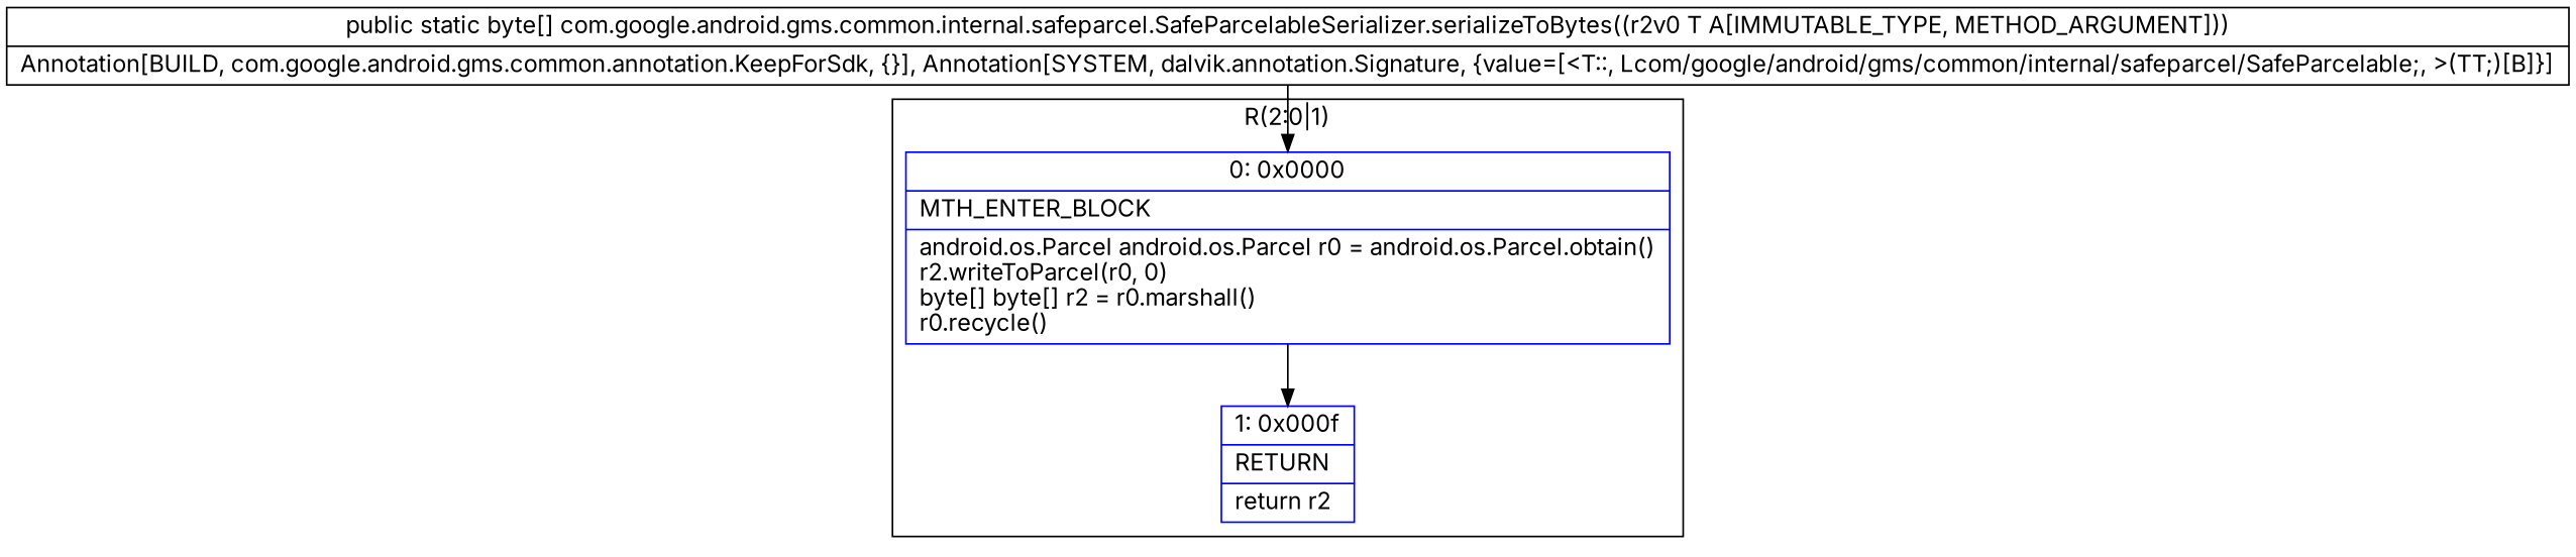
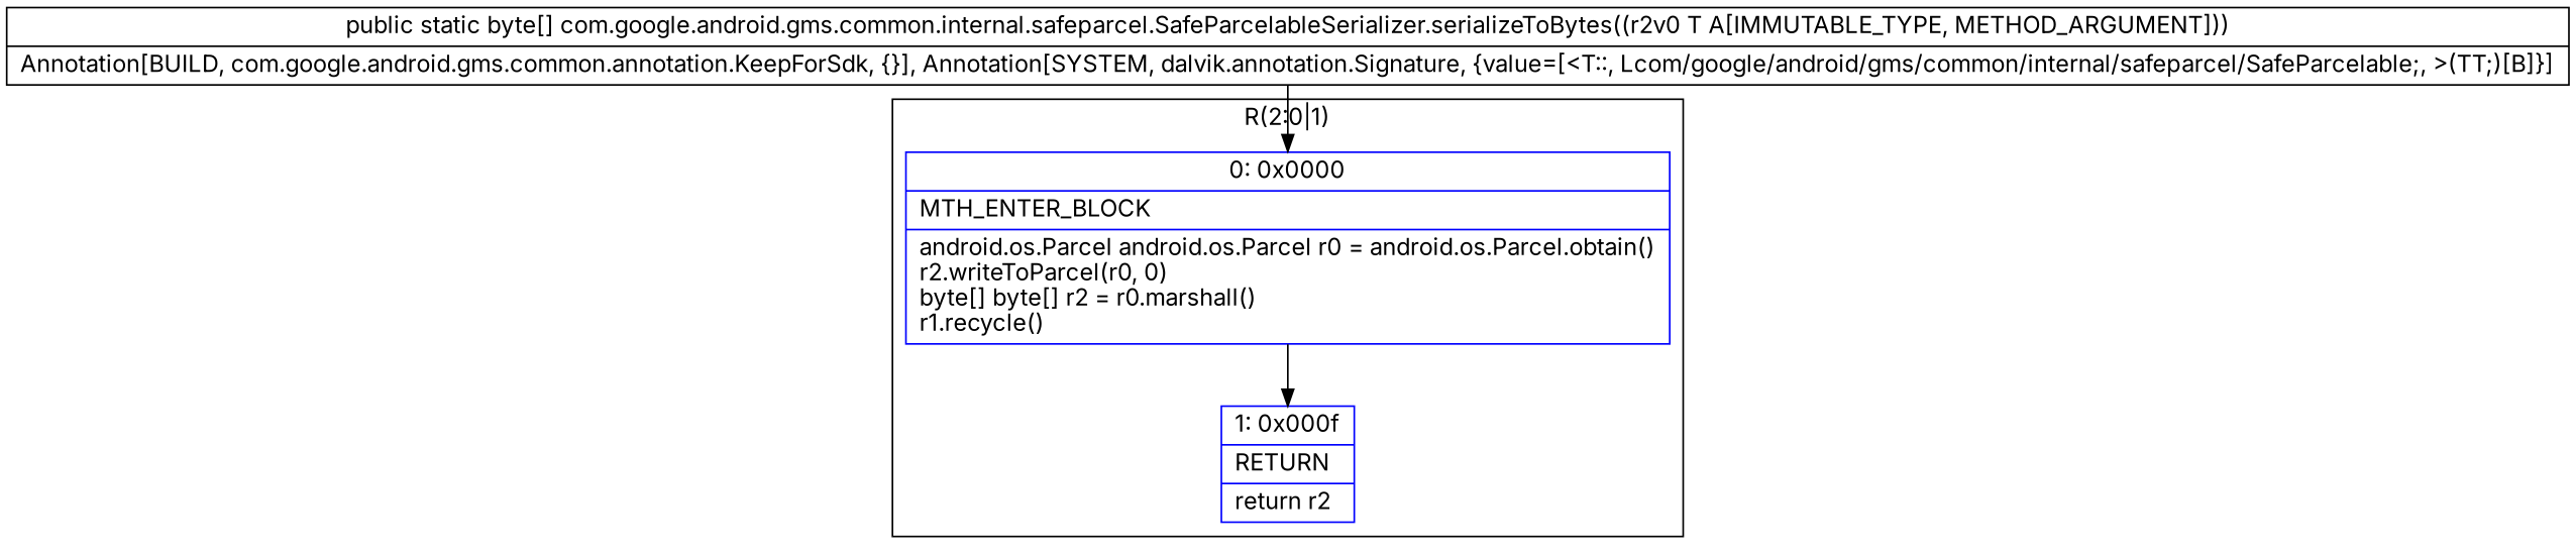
  digraph {
    fontname=Inter
    node [color=blue shape=record fontname=Inter]
    edge [fontname=Inter]
-   n1 [label="{0\:\ 0x0000|MTH_ENTER_BLOCK\l|android.os.Parcel android.os.Parcel r0 = android.os.Parcel.obtain()\lr2.writeToParcel(r0, 0)\lbyte[] byte[] r2 = r0.marshall()\lr0.recycle()\l}"]
+   n1 [label="{0\:\ 0x0000|MTH_ENTER_BLOCK\l|android.os.Parcel android.os.Parcel r0 = android.os.Parcel.obtain()\lr2.writeToParcel(r0, 0)\lbyte[] byte[] r2 = r0.marshall()\lr1.recycle()\l}"]
    n2 [label="{1\:\ 0x000f|RETURN\l|return r2\l}"]
    n3 [label="{public static byte[] com.google.android.gms.common.internal.safeparcel.SafeParcelableSerializer.serializeToBytes((r2v0 T A[IMMUTABLE_TYPE, METHOD_ARGUMENT]))  | Annotation[BUILD, com.google.android.gms.common.annotation.KeepForSdk, \{\}], Annotation[SYSTEM, dalvik.annotation.Signature, \{value=[\<T::, Lcom\/google\/android\/gms\/common\/internal\/safeparcel\/SafeParcelable;, \>(TT;)[B]\}]\l}" color=""]
    subgraph cluster_1 {
      label="R(2:0|1)"
      n1
      n2
    }
    n1 -> n2
    n3 -> n1
  }
